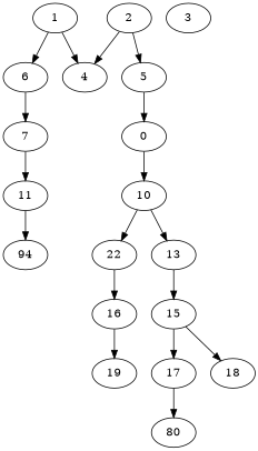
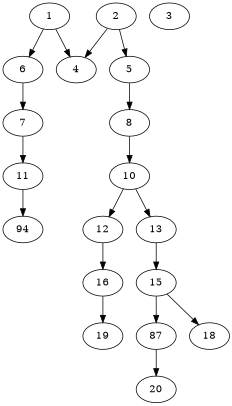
  digraph {
    node [alpha=0.08]
    1 [expect_size=122375408558097968]
    4 [alpha=0.01 expect_size=69760281328222208000]
    6 [alpha=0.19 expect_size=10189867097659436]
    7 [alpha=0.03 expect_size=878065531936273596416]
    11 [alpha=0.20 expect_size=41435413543760216]
    2 [alpha=0.04 expect_size=45868701949433792]
    5 [alpha=0.16 expect_size=26335603693147704]
-   8 [alpha=0.15 expect_size=21562248887131988 label=0]
+   8 [alpha=0.15 expect_size=21562248887131988]
    10 [alpha=0.09 expect_size=4785083435303492]
    3 [alpha=0.01 expect_size=110037901325769900032]
-   12 [expect_size=618563466682502400 label=22]
+   12 [expect_size=618563466682502400]
    13 [alpha=0.12 expect_size=3253484366513106944]
    n13 [alpha=0.17 expect_size=4123757316756946 label=94]
    16 [alpha=0.13 expect_size=410601946345373696000]
    15 [alpha=0.17 expect_size=7352611355981700]
-   17 [alpha=0.07 expect_size=4083872059456726]
+   17 [alpha=0.07 expect_size=4083872059456726 label=87]
    18 [expect_size=33195669769295940]
    19 [alpha=0.06 expect_size=1554165683250628919296]
-   20 [alpha=0.18 expect_size=32550414662476640 label=80]
+   20 [alpha=0.18 expect_size=32550414662476640]
    1 -> 4
    1 -> 6
    6 -> 7
    7 -> 11
    11 -> n13
    2 -> 4
    2 -> 5
    5 -> 8
    8 -> 10
    10 -> 12
    10 -> 13
    12 -> 16
    13 -> 15
    16 -> 19
    15 -> 17
    15 -> 18
    17 -> 20
  }
